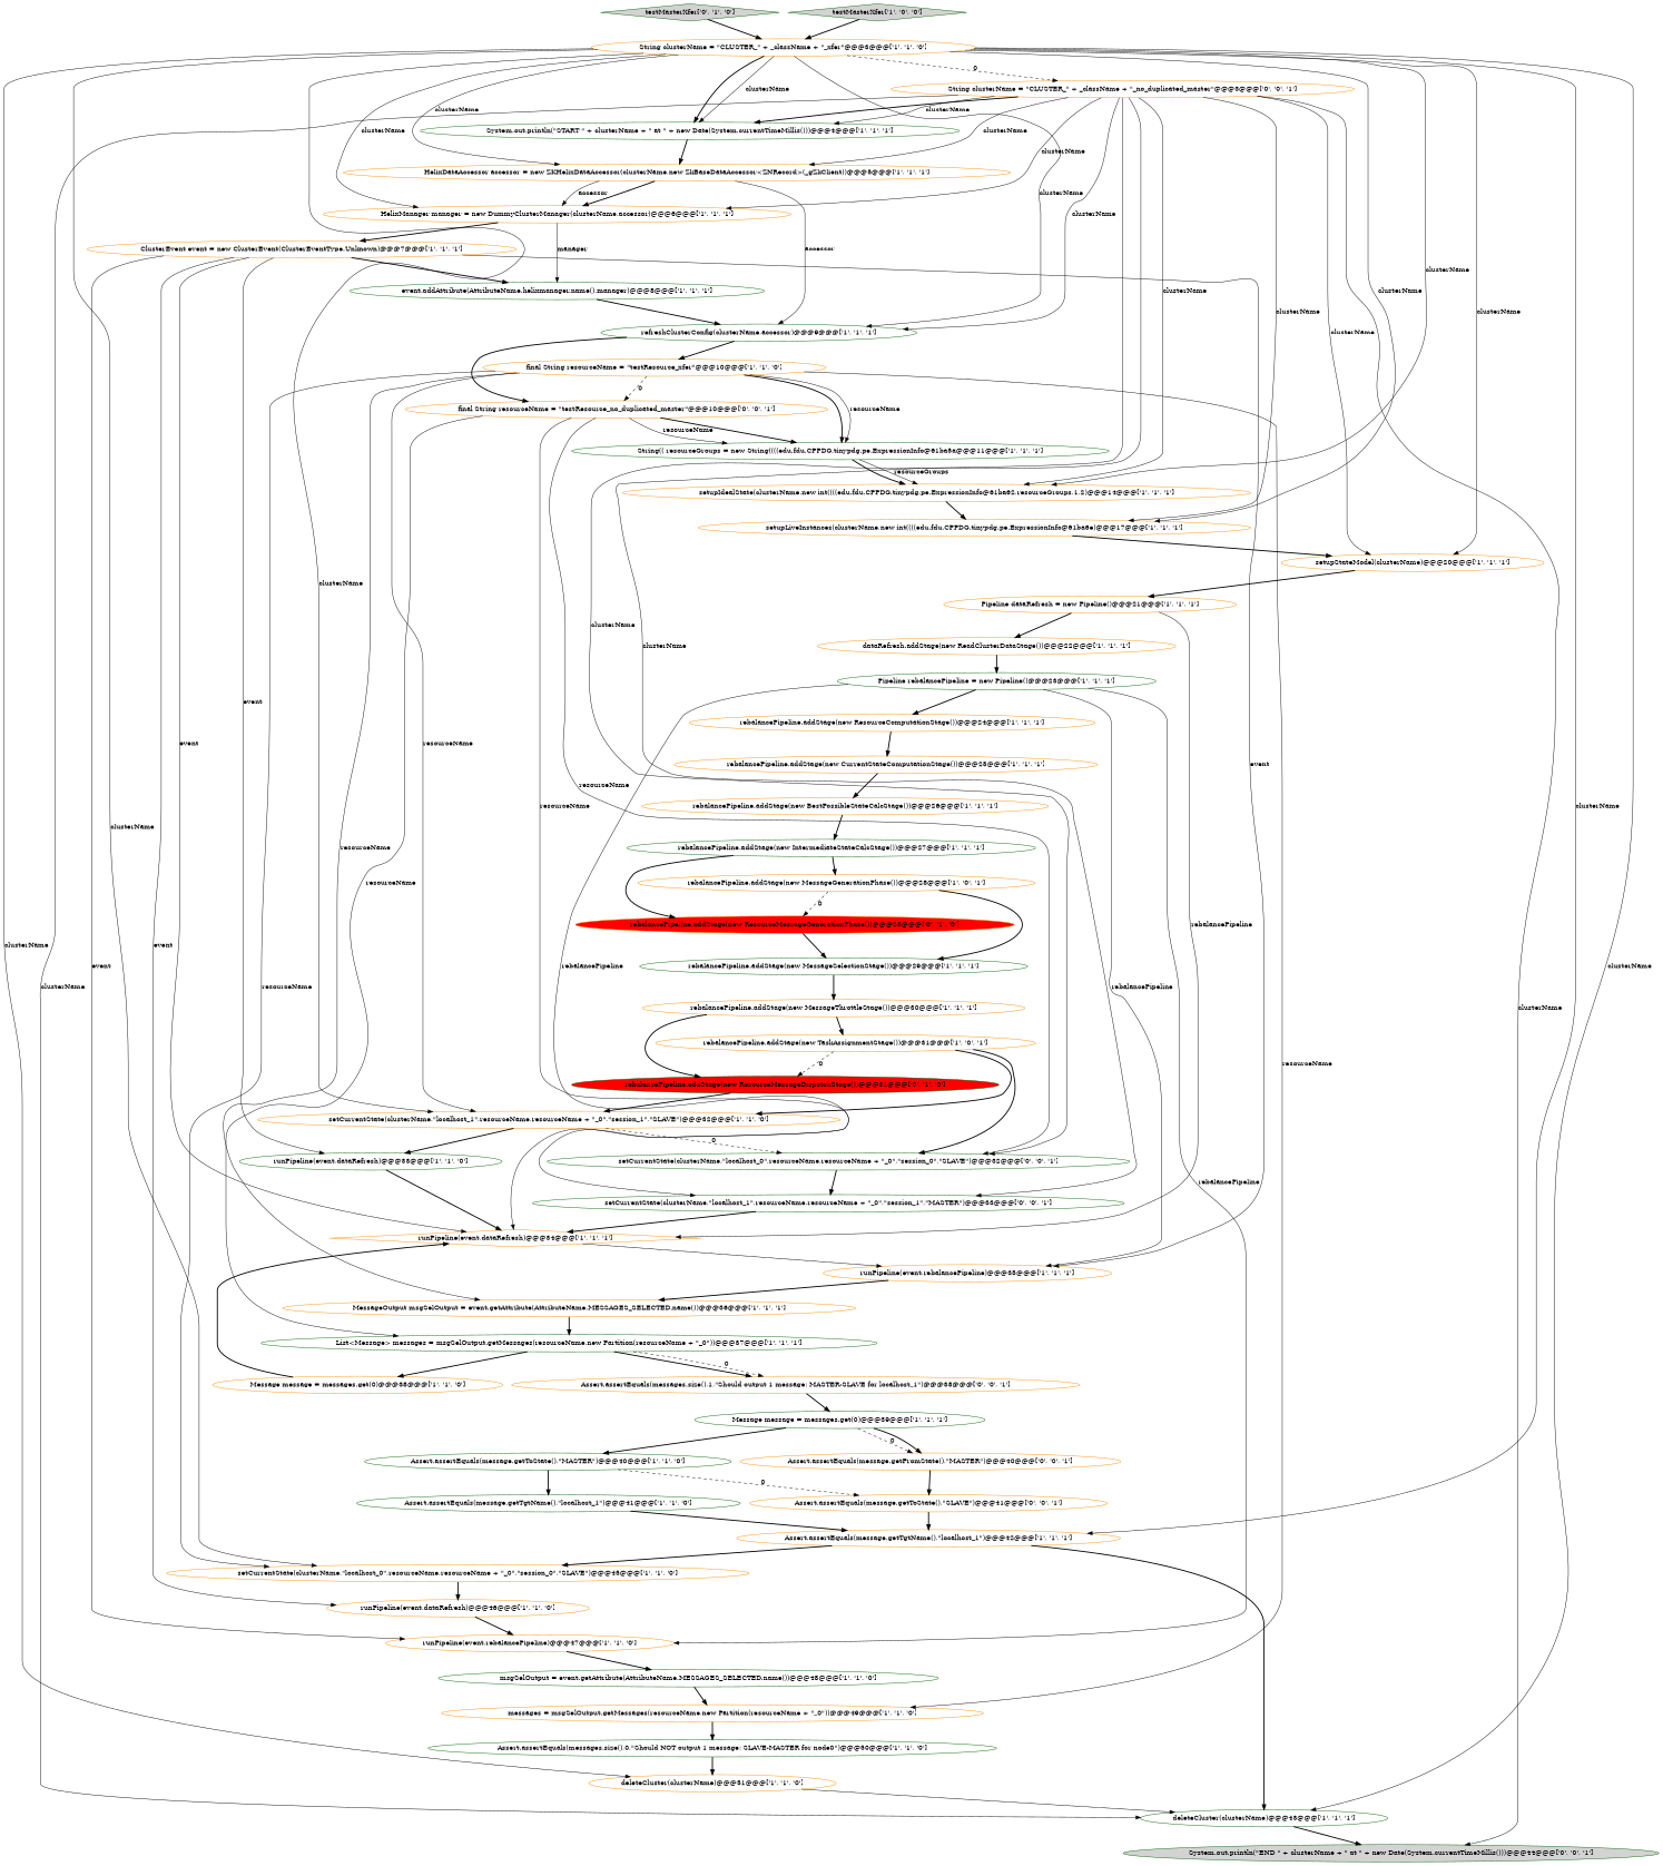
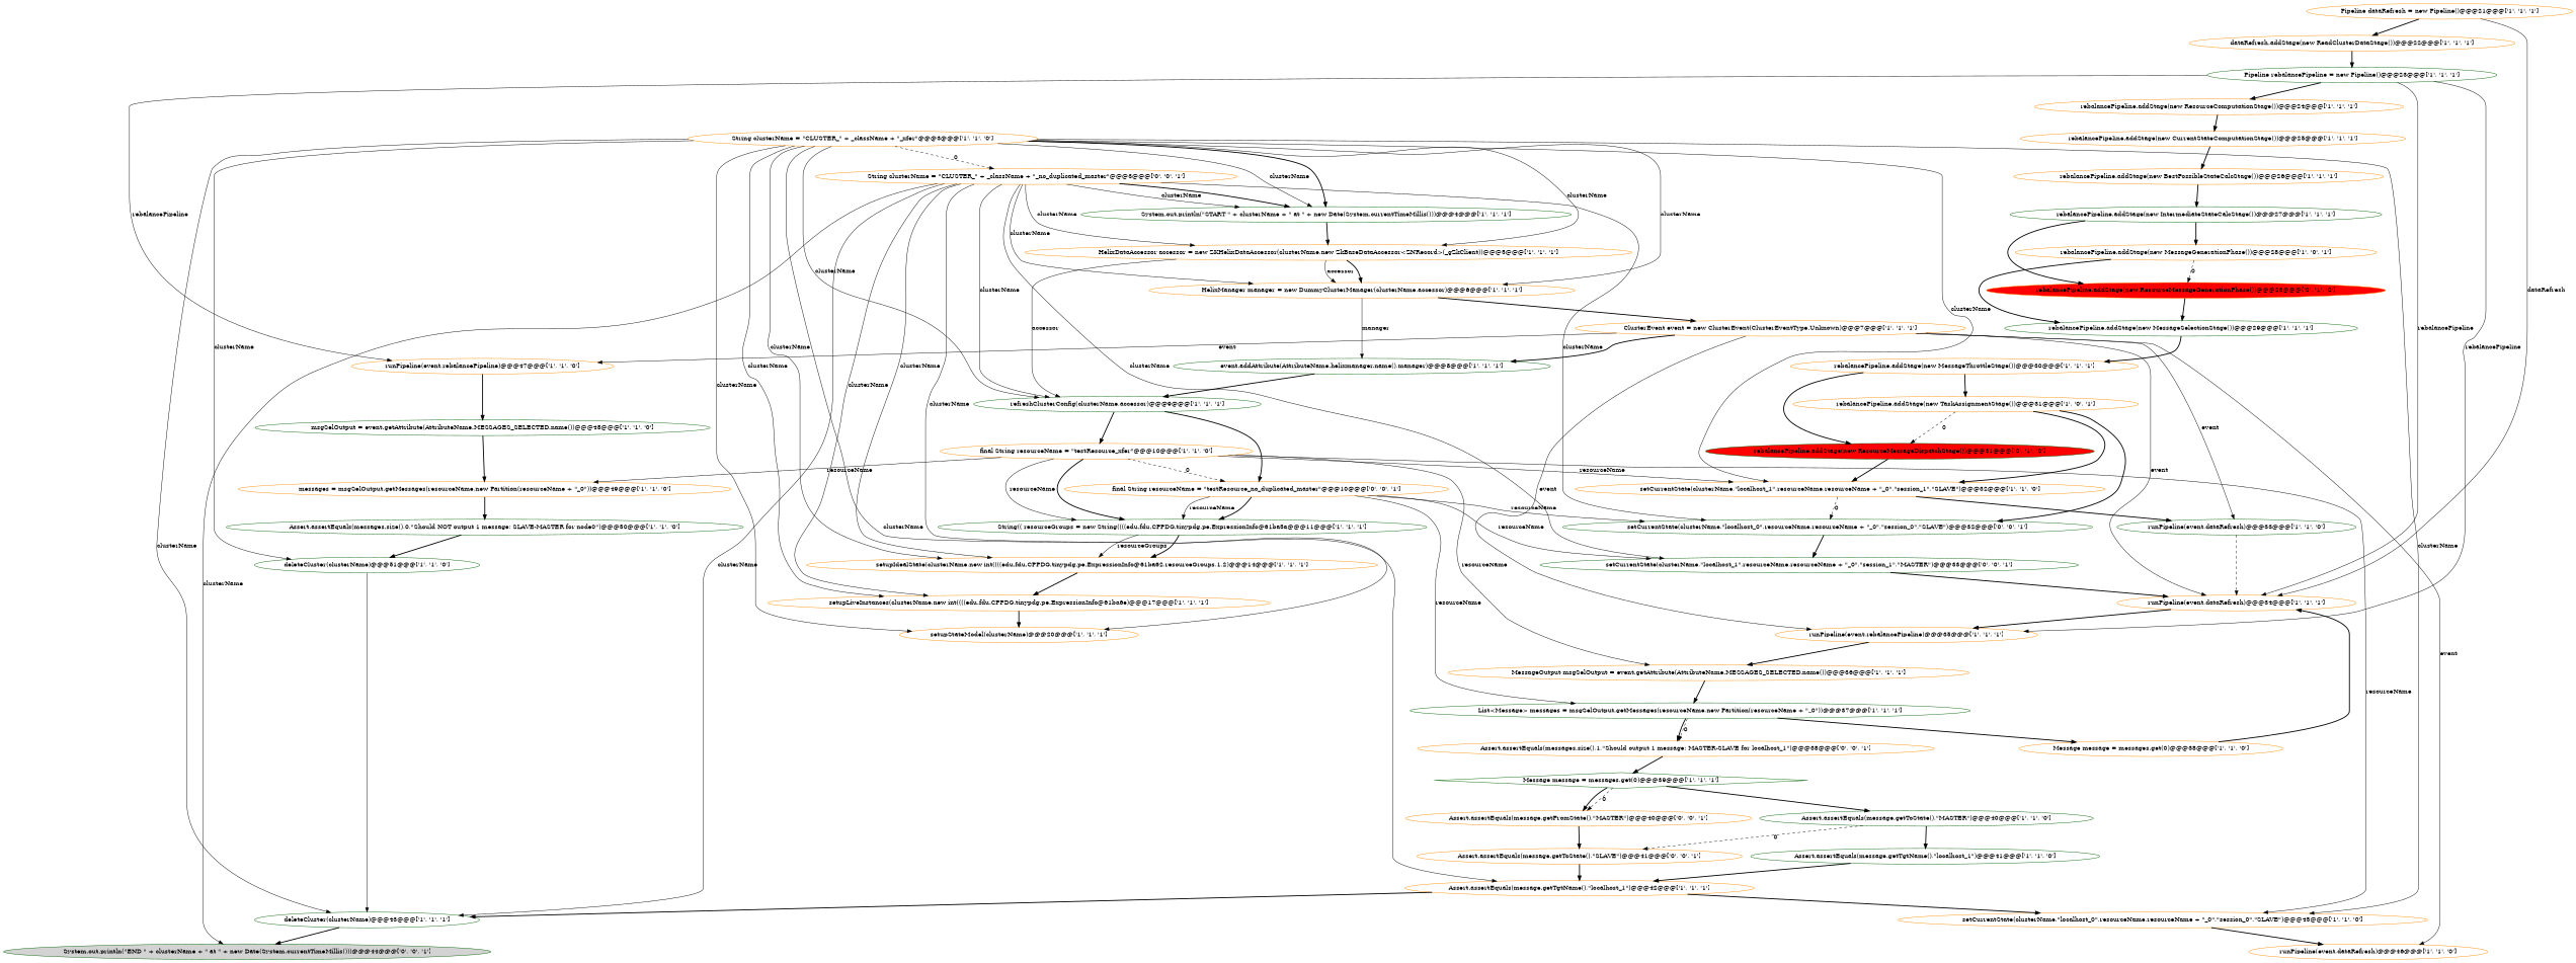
  digraph {
    node [color=darkorange fillcolor=white shape=ellipse style=filled]
    edge [style=bold]
    n1 [label="setupIdealState(clusterName,new int((((edu.fdu.CPPDG.tinypdg.pe.ExpressionInfo@61ba62,resourceGroups,1,2)@@@14@@@['1', '1', '1']"]
    n2 [label="setupLiveInstances(clusterName,new int((((edu.fdu.CPPDG.tinypdg.pe.ExpressionInfo@61ba6e)@@@17@@@['1', '1', '1']"]
    n3 [label="setupStateModel(clusterName)@@@20@@@['1', '1', '1']"]
    n4 [label="HelixDataAccessor accessor = new ZKHelixDataAccessor(clusterName,new ZkBaseDataAccessor<ZNRecord>(_gZkClient))@@@5@@@['1', '1', '1']"]
    n5 [color=darkgreen label="refreshClusterConfig(clusterName,accessor)@@@9@@@['1', '1', '1']"]
    n6 [label="HelixManager manager = new DummyClusterManager(clusterName,accessor)@@@6@@@['1', '1', '1']"]
    n7 [label="final String resourceName = \"testResource_no_duplicated_master\"@@@10@@@['0', '0', '1']"]
    n8 [label="final String resourceName = \"testResource_xfer\"@@@10@@@['1', '1', '0']"]
    n9 [label="ClusterEvent event = new ClusterEvent(ClusterEventType.Unknown)@@@7@@@['1', '1', '1']"]
    n10 [color=darkgreen label="event.addAttribute(AttributeName.helixmanager.name(),manager)@@@8@@@['1', '1', '1']"]
    n11 [label="setCurrentState(clusterName,\"localhost_1\",resourceName,resourceName + \"_0\",\"session_1\",\"SLAVE\")@@@32@@@['1', '1', '0']"]
    n12 [color=darkgreen label="runPipeline(event,dataRefresh)@@@33@@@['1', '1', '0']"]
    n13 [color=darkgreen label="setCurrentState(clusterName,\"localhost_0\",resourceName,resourceName + \"_0\",\"session_0\",\"SLAVE\")@@@32@@@['0', '0', '1']"]
-   n14 [label="runPipeline(event,dataRefresh)@@@34@@@['1', '1', '1']" shape=diamond]
+   n14 [label="runPipeline(event,dataRefresh)@@@34@@@['1', '1', '1']"]
    n15 [color=darkgreen label="setCurrentState(clusterName,\"localhost_1\",resourceName,resourceName + \"_0\",\"session_1\",\"MASTER\")@@@33@@@['0', '0', '1']"]
    n16 [label="rebalancePipeline.addStage(new CurrentStateComputationStage())@@@25@@@['1', '1', '1']"]
    n17 [label="rebalancePipeline.addStage(new BestPossibleStateCalcStage())@@@26@@@['1', '1', '1']"]
    n18 [color=darkgreen label="rebalancePipeline.addStage(new IntermediateStateCalcStage())@@@27@@@['1', '1', '1']"]
    n19 [label="runPipeline(event,rebalancePipeline)@@@35@@@['1', '1', '1']"]
    n20 [color=darkgreen fillcolor=red label="rebalancePipeline.addStage(new ResourceMessageDispatchStage())@@@31@@@['0', '1', '0']"]
    n21 [label="Assert.assertEquals(message.getFromState(),\"MASTER\")@@@40@@@['0', '0', '1']"]
    n22 [label="Assert.assertEquals(message.getToState(),\"SLAVE\")@@@41@@@['0', '0', '1']"]
    n23 [label="Assert.assertEquals(message.getTgtName(),\"localhost_1\")@@@42@@@['1', '1', '1']"]
    n24 [color=darkgreen label="deleteCluster(clusterName)@@@43@@@['1', '1', '1']"]
    n25 [label="setCurrentState(clusterName,\"localhost_0\",resourceName,resourceName + \"_0\",\"session_0\",\"SLAVE\")@@@45@@@['1', '1', '0']"]
    n26 [color=darkgreen fillcolor=lightgray label="System.out.println(\"END \" + clusterName + \" at \" + new Date(System.currentTimeMillis()))@@@44@@@['0', '0', '1']"]
    n27 [label="runPipeline(event,dataRefresh)@@@46@@@['1', '1', '0']"]
    n28 [label="MessageOutput msgSelOutput = event.getAttribute(AttributeName.MESSAGES_SELECTED.name())@@@36@@@['1', '1', '1']"]
    n29 [color=darkgreen label="List<Message> messages = msgSelOutput.getMessages(resourceName,new Partition(resourceName + \"_0\"))@@@37@@@['1', '1', '1']"]
    n30 [label="Message message = messages.get(0)@@@38@@@['1', '1', '0']"]
-   n31 [color=darkgreen label="Message message = messages.get(0)@@@39@@@['1', '1', '1']"]
+   n31 [color=darkgreen label="Message message = messages.get(0)@@@39@@@['1', '1', '1']" shape=diamond]
    n32 [color=darkgreen label="Assert.assertEquals(message.getToState(),\"MASTER\")@@@40@@@['1', '1', '0']"]
    n33 [color=darkgreen label="String(( resourceGroups = new String((((edu.fdu.CPPDG.tinypdg.pe.ExpressionInfo@61ba5a@@@11@@@['1', '1', '1']"]
    n34 [label="Assert.assertEquals(messages.size(),1,\"Should output 1 message: MASTER-SLAVE for localhost_1\")@@@38@@@['0', '0', '1']"]
    n35 [label="rebalancePipeline.addStage(new MessageGenerationPhase())@@@28@@@['1', '0', '1']"]
    n36 [fillcolor=red label="rebalancePipeline.addStage(new ResourceMessageGenerationPhase())@@@28@@@['0', '1', '0']"]
    n37 [color=darkgreen label="rebalancePipeline.addStage(new MessageSelectionStage())@@@29@@@['1', '1', '1']"]
    n38 [label="messages = msgSelOutput.getMessages(resourceName,new Partition(resourceName + \"_0\"))@@@49@@@['1', '1', '0']"]
    n39 [label="Pipeline dataRefresh = new Pipeline()@@@21@@@['1', '1', '1']"]
    n40 [label="dataRefresh.addStage(new ReadClusterDataStage())@@@22@@@['1', '1', '1']"]
    n41 [color=darkgreen label="Pipeline rebalancePipeline = new Pipeline()@@@23@@@['1', '1', '1']"]
    n42 [label="runPipeline(event,rebalancePipeline)@@@47@@@['1', '1', '0']"]
    n43 [label="rebalancePipeline.addStage(new ResourceComputationStage())@@@24@@@['1', '1', '1']"]
    n44 [color=darkgreen label="msgSelOutput = event.getAttribute(AttributeName.MESSAGES_SELECTED.name())@@@48@@@['1', '1', '0']"]
-   n45 [label="deleteCluster(clusterName)@@@51@@@['1', '1', '0']"]
+   n45 [color=darkgreen label="deleteCluster(clusterName)@@@51@@@['1', '1', '0']"]
    n46 [label="String clusterName = \"CLUSTER_\" + _className + \"_xfer\"@@@3@@@['1', '1', '0']"]
    n47 [label="String clusterName = \"CLUSTER_\" + _className + \"_no_duplicated_master\"@@@3@@@['0', '0', '1']"]
    n48 [color=darkgreen label="System.out.println(\"START \" + clusterName + \" at \" + new Date(System.currentTimeMillis()))@@@4@@@['1', '1', '1']"]
    n49 [label="rebalancePipeline.addStage(new TaskAssignmentStage())@@@31@@@['1', '0', '1']"]
    n50 [color=darkgreen label="Assert.assertEquals(message.getTgtName(),\"localhost_1\")@@@41@@@['1', '1', '0']"]
    n51 [label="rebalancePipeline.addStage(new MessageThrottleStage())@@@30@@@['1', '1', '1']"]
    n52 [color=darkgreen label="Assert.assertEquals(messages.size(),0,\"Should NOT output 1 message: SLAVE-MASTER for node0\")@@@50@@@['1', '1', '0']"]
-   n53 [color=darkgreen fillcolor=lightgray label="testMasterXfer['0', '1', '0']" shape=diamond]
-   n54 [color=darkgreen fillcolor=lightgray label="testMasterXfer['1', '0', '0']" shape=diamond]
    n1 -> n2
    n2 -> n3
-   n3 -> n39
    n4 -> n5 [label=accessor style=solid]
    n4 -> n6
    n4 -> n6 [label=accessor style=solid]
    n5 -> n7
    n5 -> n8
    n6 -> n9
    n6 -> n10 [label=manager style=solid]
    n7 -> n13 [label=resourceName style=solid]
    n7 -> n15 [label=resourceName style=solid]
    n7 -> n29 [label=resourceName style=solid]
    n7 -> n33
    n7 -> n33 [label=resourceName style=solid]
    n8 -> n7 [label=0 style=dashed]
    n8 -> n11 [label=resourceName style=solid]
    n8 -> n25 [label=resourceName style=solid]
    n8 -> n28 [label=resourceName style=solid]
    n8 -> n33
    n8 -> n33 [label=resourceName style=solid]
    n8 -> n38 [label=resourceName style=solid]
    n9 -> n10
    n9 -> n12 [label=event style=solid]
    n9 -> n14 [label=event style=solid]
    n9 -> n19 [label=event style=solid]
    n9 -> n27 [label=event style=solid]
    n9 -> n42 [label=event style=solid]
    n10 -> n5
    n11 -> n12
    n11 -> n13 [label=0 style=dashed]
-   n12 -> n14
+   n12 -> n14 [style=dashed]
    n13 -> n15
-   n14 -> n19 [style=solid]
+   n14 -> n19
    n15 -> n14
    n16 -> n17
    n17 -> n18
    n18 -> n35
    n18 -> n36
    n19 -> n28
    n20 -> n11
    n21 -> n22
    n22 -> n23
    n23 -> n24
    n23 -> n25
    n24 -> n26
    n25 -> n27
-   n27 -> n42
    n28 -> n29
    n29 -> n30
    n29 -> n34
    n29 -> n34 [label=0 style=dashed]
    n30 -> n14
    n31 -> n21 [label=0 style=dashed]
    n31 -> n21
    n31 -> n32
    n32 -> n22 [label=0 style=dashed]
    n32 -> n50
    n33 -> n1 [label=resourceGroups style=solid]
    n33 -> n1
    n34 -> n31
    n35 -> n36 [label=0 style=dashed]
    n35 -> n37
    n36 -> n37
    n37 -> n51
    n38 -> n52
-   n39 -> n14 [label=rebalancePipeline style=solid]
+   n39 -> n14 [label=dataRefresh style=solid]
    n39 -> n40
    n40 -> n41
    n41 -> n14 [label=rebalancePipeline style=solid]
    n41 -> n19 [label=rebalancePipeline style=solid]
    n41 -> n42 [label=rebalancePipeline style=solid]
    n41 -> n43
    n42 -> n44
    n43 -> n16
    n44 -> n38
    n45 -> n24 [style=solid]
    n46 -> n1 [label=clusterName style=solid]
    n46 -> n2 [label=clusterName style=solid]
    n46 -> n3 [label=clusterName style=solid]
    n46 -> n4 [label=clusterName style=solid]
    n46 -> n5 [label=clusterName style=solid]
    n46 -> n6 [label=clusterName style=solid]
    n46 -> n11 [label=clusterName style=solid]
    n46 -> n23 [label=clusterName style=solid]
    n46 -> n24 [label=clusterName style=solid]
    n46 -> n25 [label=clusterName style=solid]
    n46 -> n45 [label=clusterName style=solid]
    n46 -> n47 [label=0 style=dashed]
    n46 -> n48 [label=clusterName style=solid]
    n46 -> n48
    n47 -> n1 [label=clusterName style=solid]
    n47 -> n2 [label=clusterName style=solid]
    n47 -> n3 [label=clusterName style=solid]
    n47 -> n4 [label=clusterName style=solid]
    n47 -> n5 [label=clusterName style=solid]
    n47 -> n6 [label=clusterName style=solid]
    n47 -> n13 [label=clusterName style=solid]
    n47 -> n15 [label=clusterName style=solid]
    n47 -> n24 [label=clusterName style=solid]
    n47 -> n26 [label=clusterName style=solid]
    n47 -> n48 [label=clusterName style=solid]
    n47 -> n48
    n48 -> n4
    n49 -> n11
    n49 -> n13
    n49 -> n20 [label=0 style=dashed]
    n50 -> n23
    n51 -> n20
    n51 -> n49
    n52 -> n45
-   n53 -> n46
-   n54 -> n46
  }
